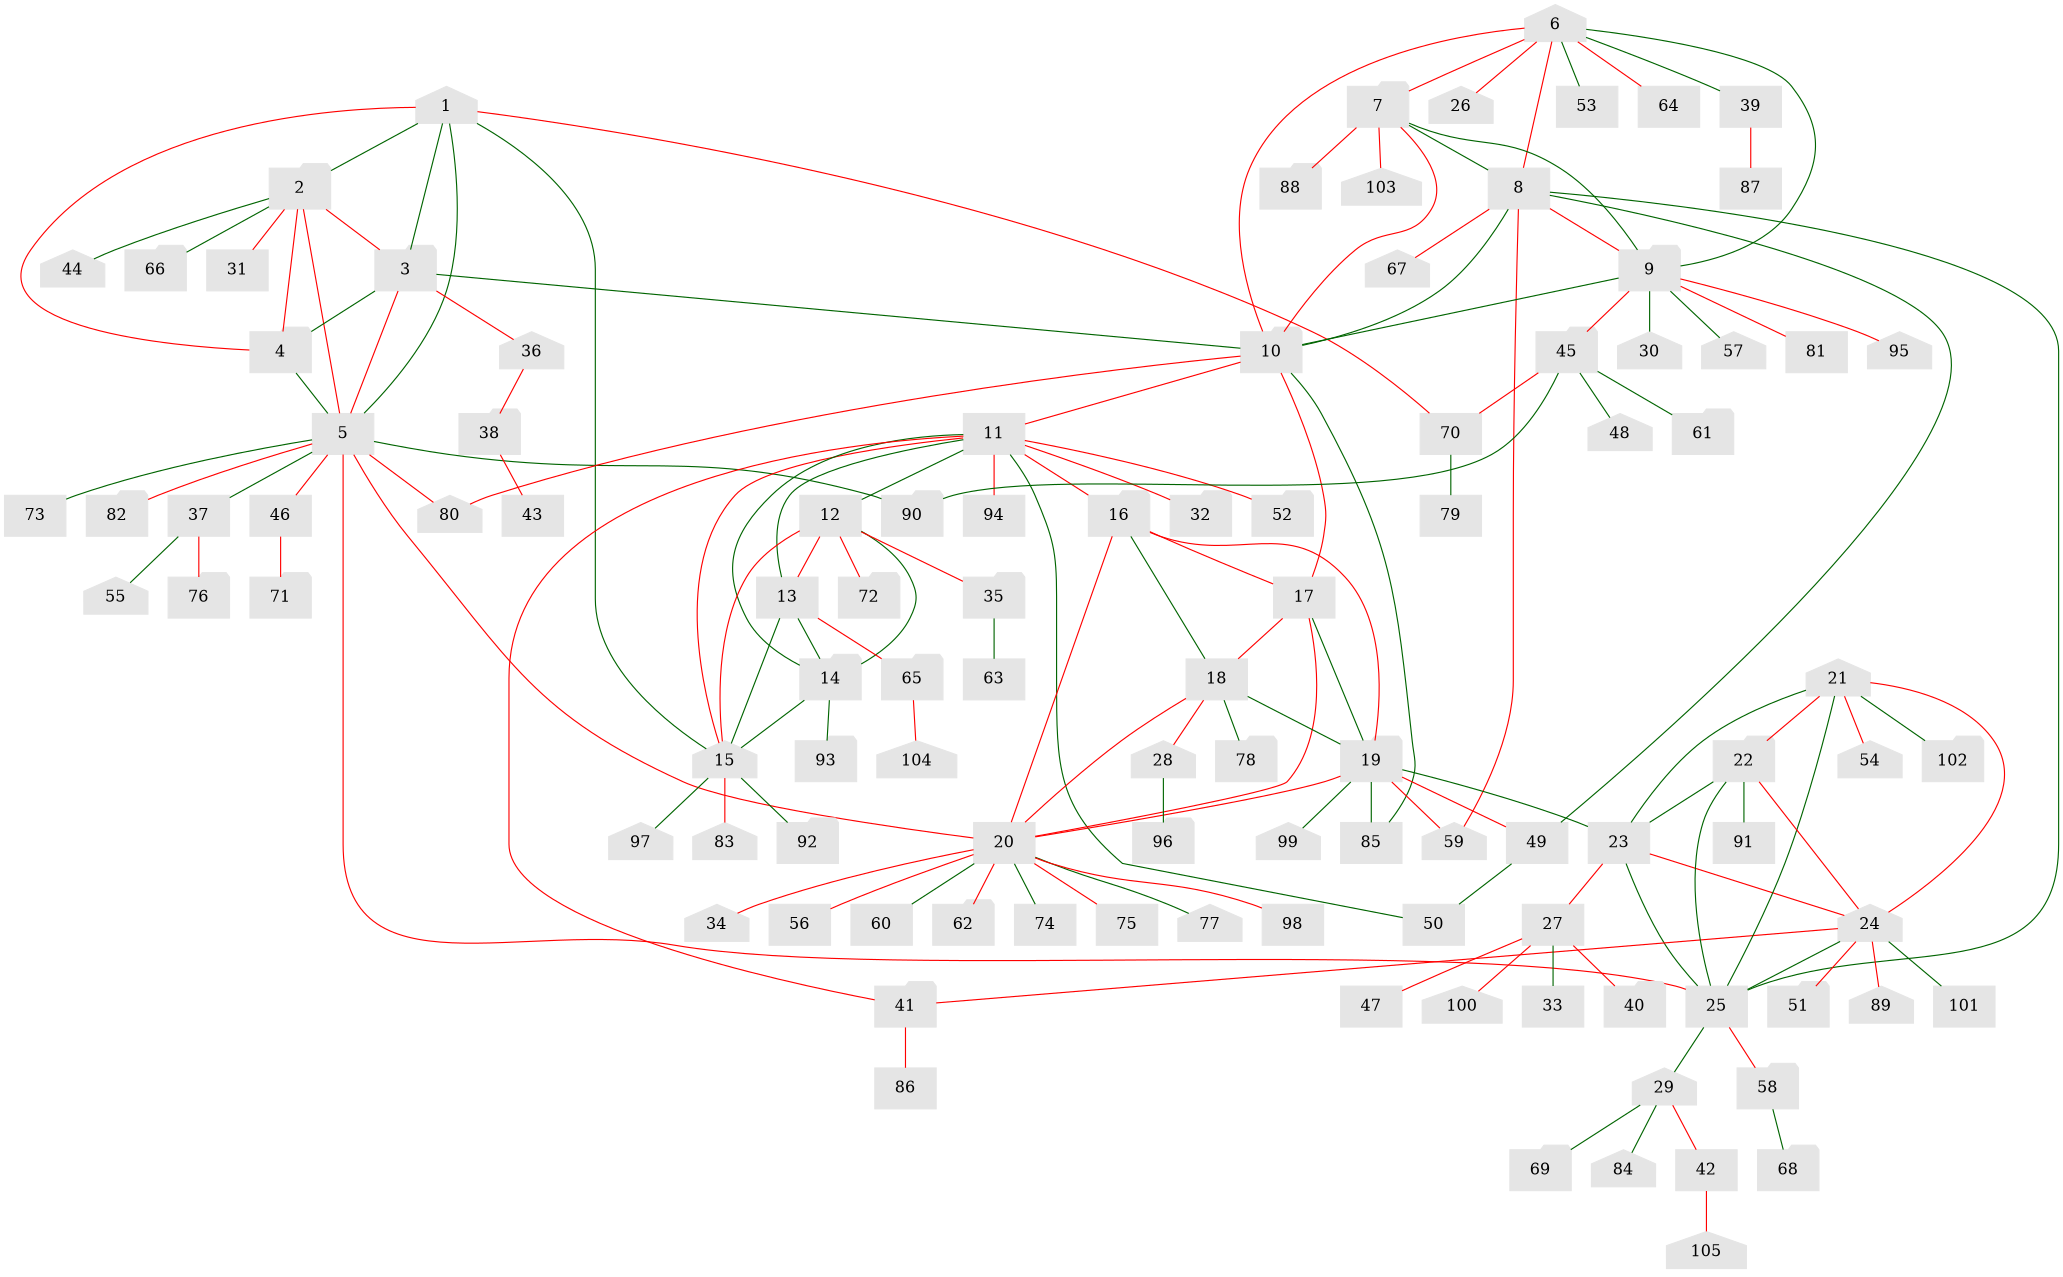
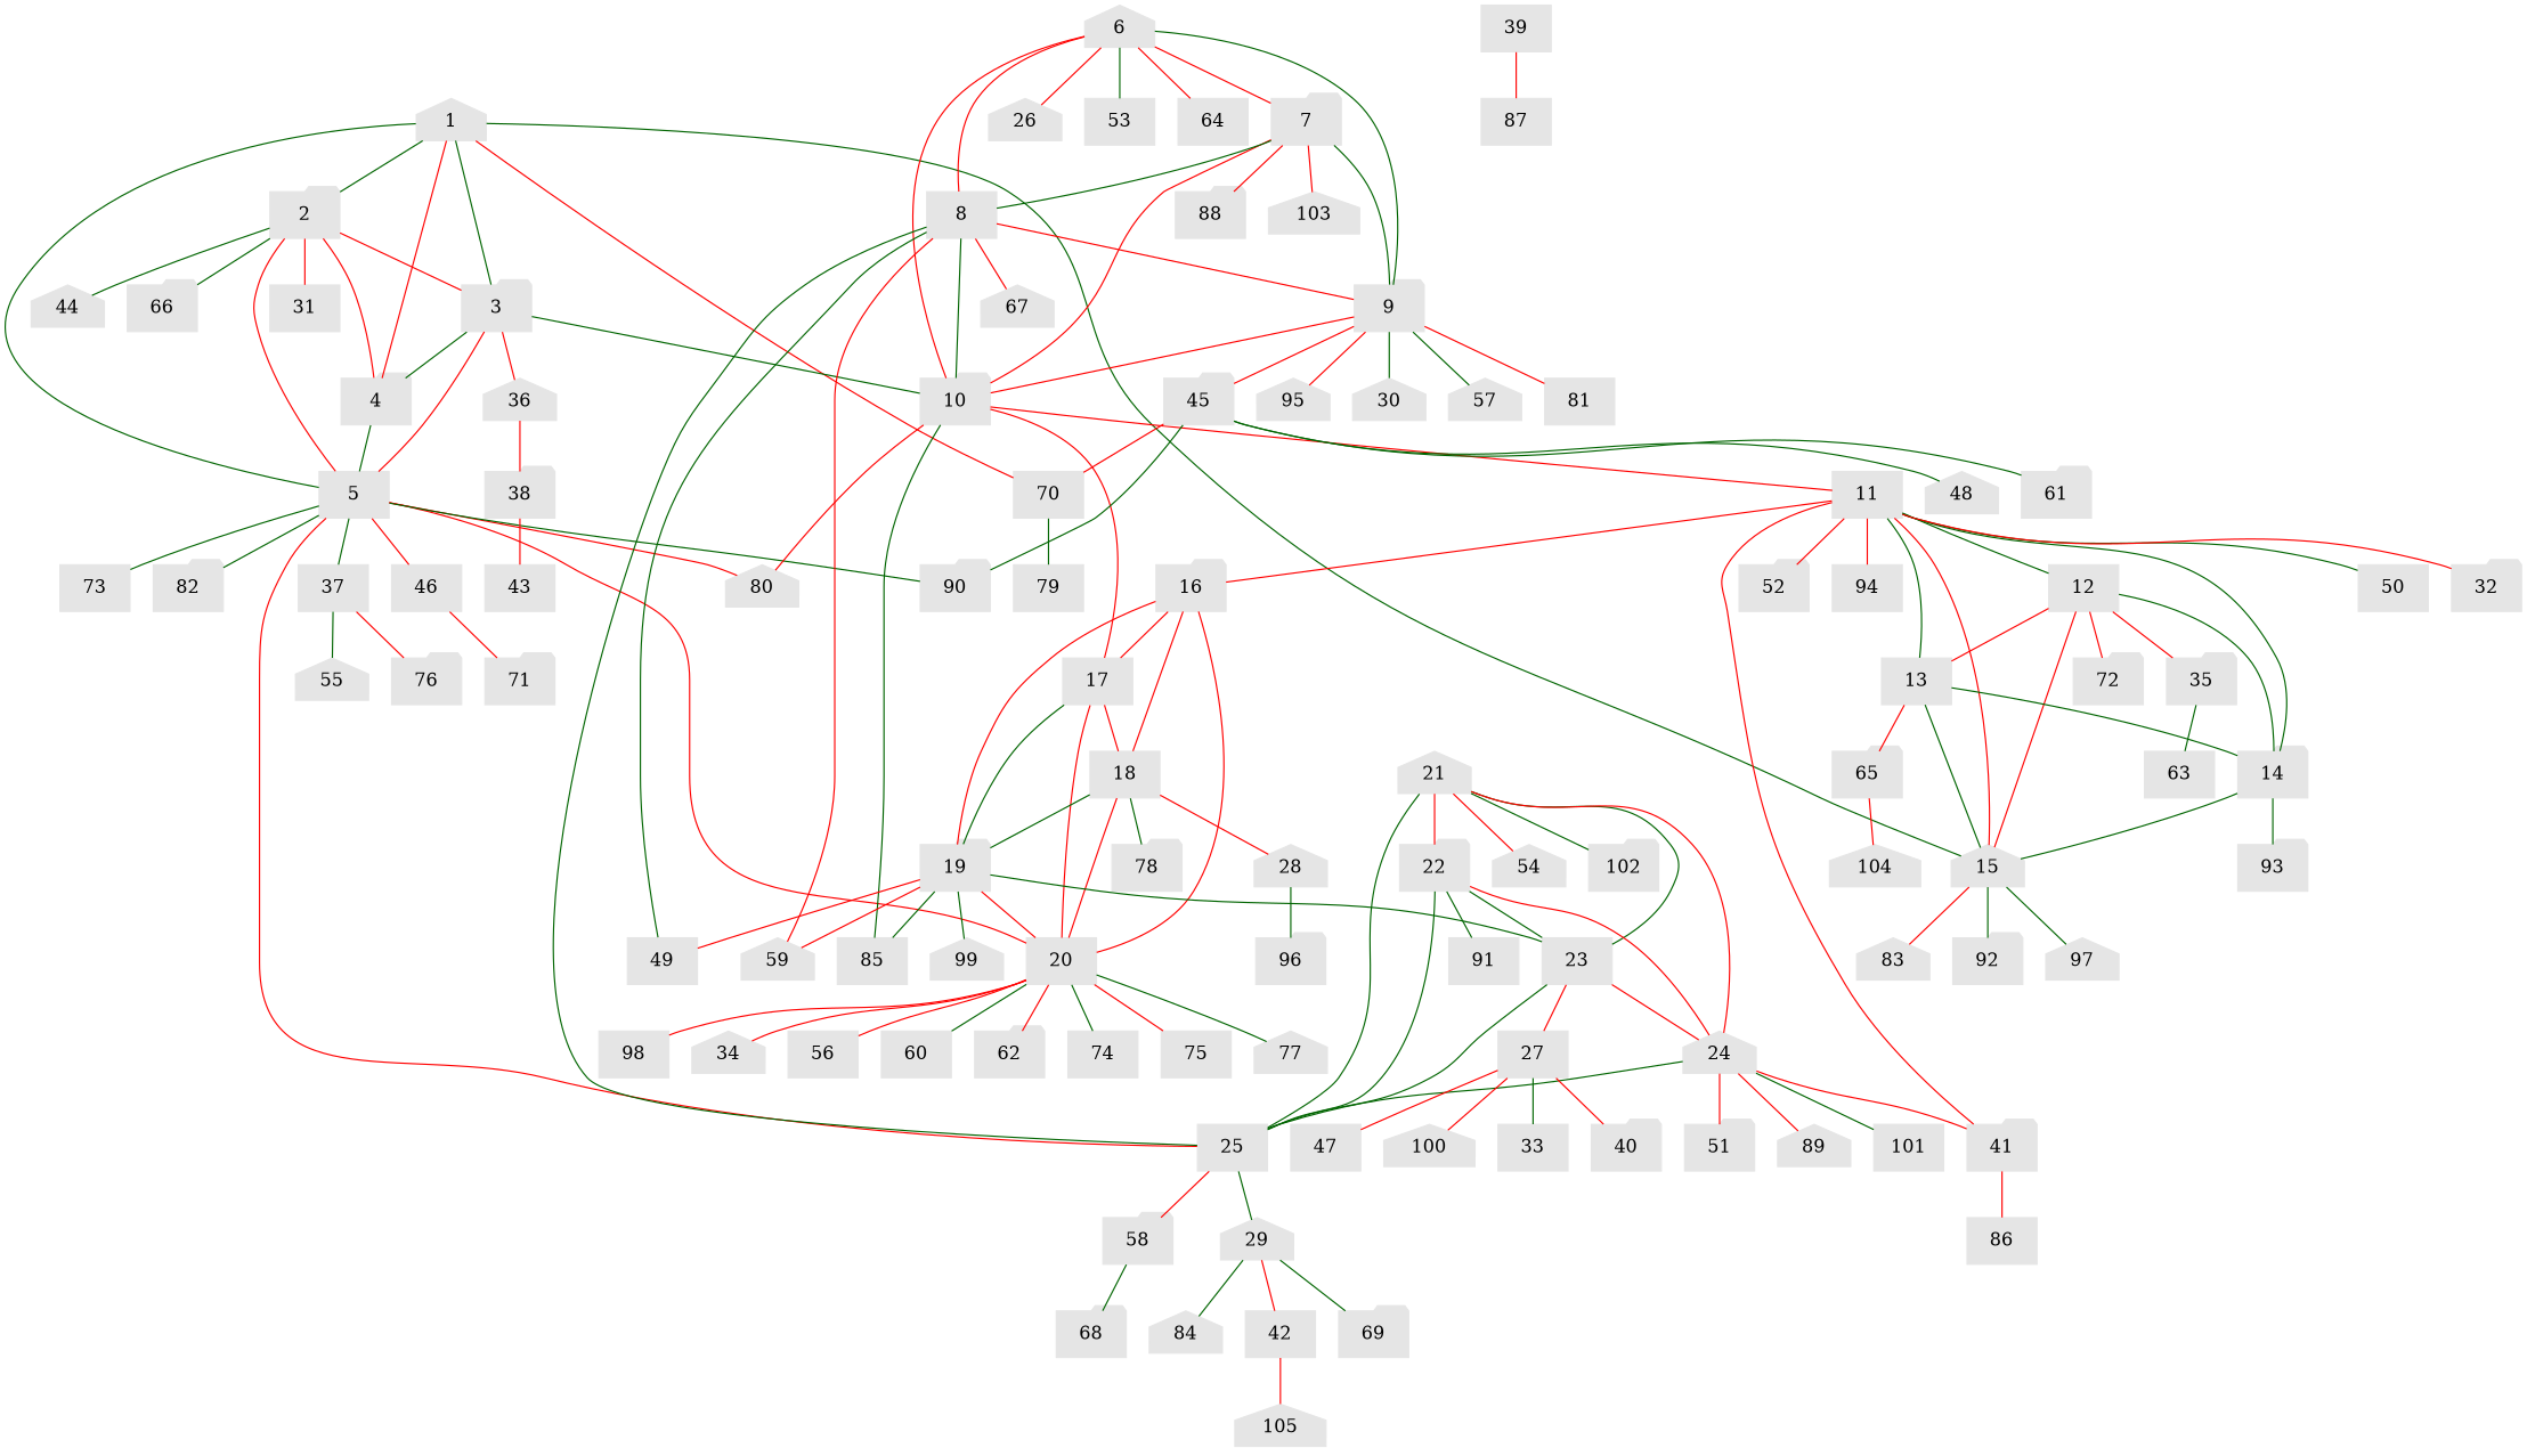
  graph {
    node [color=gray90 shape=box style=filled]
    edge [color=red]
    1 [shape=house]
    2 [shape=folder]
    3 [shape=folder]
    4 [shape=folder]
    5
    15 [shape=house]
    70
    31
    44 [shape=house]
    66 [shape=folder]
    10 [shape=folder]
    36 [shape=house]
    20
    25
    37
    46
    73
    80 [shape=house]
    82 [shape=folder]
    90 [shape=folder]
    83 [shape=house]
    92 [shape=folder]
    97 [shape=house]
    79
    11
    17
    85
    38 [shape=folder]
    34 [shape=house]
    56
    60
    62 [shape=folder]
    74
    75
    77 [shape=house]
    98
    29 [shape=house]
    58 [shape=folder]
    55 [shape=house]
    76 [shape=folder]
    71 [shape=folder]
    6 [shape=house]
    7 [shape=folder]
    8
    9 [shape=folder]
    26 [shape=house]
    39
    53
    64
    88 [shape=folder]
    103 [shape=house]
    49
    59 [shape=house]
    67 [shape=house]
    30 [shape=house]
    45 [shape=folder]
    57 [shape=house]
    81
    95 [shape=house]
    87
    50
    48 [shape=house]
    61 [shape=folder]
    12
    13
    14 [shape=folder]
    16 [shape=folder]
    32 [shape=folder]
    41 [shape=folder]
    52 [shape=folder]
    94
    18
    19 [shape=folder]
    35 [shape=folder]
    72 [shape=folder]
    65 [shape=folder]
    93 [shape=folder]
    86
    63
    104 [shape=house]
    28 [shape=house]
    78 [shape=folder]
    23
    99 [shape=house]
    96 [shape=folder]
    24 [shape=house]
    27
    21 [shape=house]
    22 [shape=folder]
    54 [shape=house]
    102 [shape=folder]
    91
    51 [shape=folder]
    89 [shape=house]
    101
    33
    40 [shape=folder]
    47
    100 [shape=house]
    42
    69 [shape=folder]
    84 [shape=house]
    68 [shape=folder]
    105 [shape=house]
    43
    1 -- 2 [color=darkgreen]
    1 -- 3 [color=darkgreen]
    1 -- 4
    1 -- 5 [color=darkgreen]
    1 -- 15 [color=darkgreen]
    1 -- 70
    2 -- 3
    2 -- 4
    2 -- 5
    2 -- 31
    2 -- 44 [color=darkgreen]
    2 -- 66 [color=darkgreen]
    3 -- 4 [color=darkgreen]
    3 -- 5
    3 -- 10 [color=darkgreen]
    3 -- 36
    4 -- 5 [color=darkgreen]
    5 -- 20
    5 -- 25
    5 -- 37 [color=darkgreen]
    5 -- 46
    5 -- 73 [color=darkgreen]
    5 -- 80
-   5 -- 82
+   5 -- 82 [color=darkgreen]
    5 -- 90 [color=darkgreen]
    15 -- 83
    15 -- 92 [color=darkgreen]
    15 -- 97 [color=darkgreen]
    70 -- 79 [color=darkgreen]
    10 -- 80
    10 -- 11
    10 -- 17
    10 -- 85 [color=darkgreen]
    36 -- 38
    20 -- 34
    20 -- 56
    20 -- 60 [color=darkgreen]
    20 -- 62
    20 -- 74 [color=darkgreen]
    20 -- 75
    20 -- 77 [color=darkgreen]
    20 -- 98
    25 -- 29 [color=darkgreen]
    25 -- 58
    37 -- 55 [color=darkgreen]
    37 -- 76
    46 -- 71
    11 -- 15
    11 -- 50 [color=darkgreen]
    11 -- 12 [color=darkgreen]
    11 -- 13 [color=darkgreen]
    11 -- 14 [color=darkgreen]
    11 -- 16
    11 -- 32
    11 -- 41
    11 -- 52
    11 -- 94
    17 -- 20
    17 -- 18
    17 -- 19 [color=darkgreen]
    38 -- 43
    29 -- 42
    29 -- 69 [color=darkgreen]
    29 -- 84 [color=darkgreen]
    58 -- 68 [color=darkgreen]
    6 -- 10
    6 -- 7
    6 -- 8
    6 -- 9 [color=darkgreen]
    6 -- 26
-   6 -- 39 [color=darkgreen]
    6 -- 53 [color=darkgreen]
    6 -- 64
    7 -- 10
    7 -- 8 [color=darkgreen]
    7 -- 9 [color=darkgreen]
    7 -- 88
    7 -- 103
    8 -- 10 [color=darkgreen]
    8 -- 25 [color=darkgreen]
    8 -- 9
    8 -- 49 [color=darkgreen]
    8 -- 59
    8 -- 67
-   9 -- 10 [color=darkgreen]
+   9 -- 10
    9 -- 30 [color=darkgreen]
    9 -- 45
    9 -- 57 [color=darkgreen]
    9 -- 81
    9 -- 95
    39 -- 87
-   49 -- 50 [color=darkgreen]
    45 -- 70
    45 -- 90 [color=darkgreen]
    45 -- 48 [color=darkgreen]
    45 -- 61 [color=darkgreen]
    12 -- 15
    12 -- 13
    12 -- 14 [color=darkgreen]
    12 -- 35
    12 -- 72
    13 -- 15 [color=darkgreen]
    13 -- 14 [color=darkgreen]
    13 -- 65
    14 -- 15 [color=darkgreen]
    14 -- 93 [color=darkgreen]
    16 -- 20
    16 -- 17
-   16 -- 18 [color=darkgreen]
+   16 -- 18
    16 -- 19
    41 -- 86
    18 -- 20
    18 -- 19 [color=darkgreen]
    18 -- 28
    18 -- 78 [color=darkgreen]
    19 -- 20
    19 -- 85 [color=darkgreen]
    19 -- 49
    19 -- 59
    19 -- 23 [color=darkgreen]
    19 -- 99 [color=darkgreen]
    35 -- 63 [color=darkgreen]
    65 -- 104
    28 -- 96 [color=darkgreen]
    23 -- 25 [color=darkgreen]
    23 -- 24
    23 -- 27
    24 -- 25 [color=darkgreen]
    24 -- 41
    24 -- 51
    24 -- 89
    24 -- 101 [color=darkgreen]
    27 -- 33 [color=darkgreen]
    27 -- 40
    27 -- 47
    27 -- 100
    21 -- 25 [color=darkgreen]
    21 -- 23 [color=darkgreen]
    21 -- 24
    21 -- 22
    21 -- 54
    21 -- 102 [color=darkgreen]
    22 -- 25 [color=darkgreen]
    22 -- 23 [color=darkgreen]
    22 -- 24
    22 -- 91 [color=darkgreen]
    42 -- 105
  }
